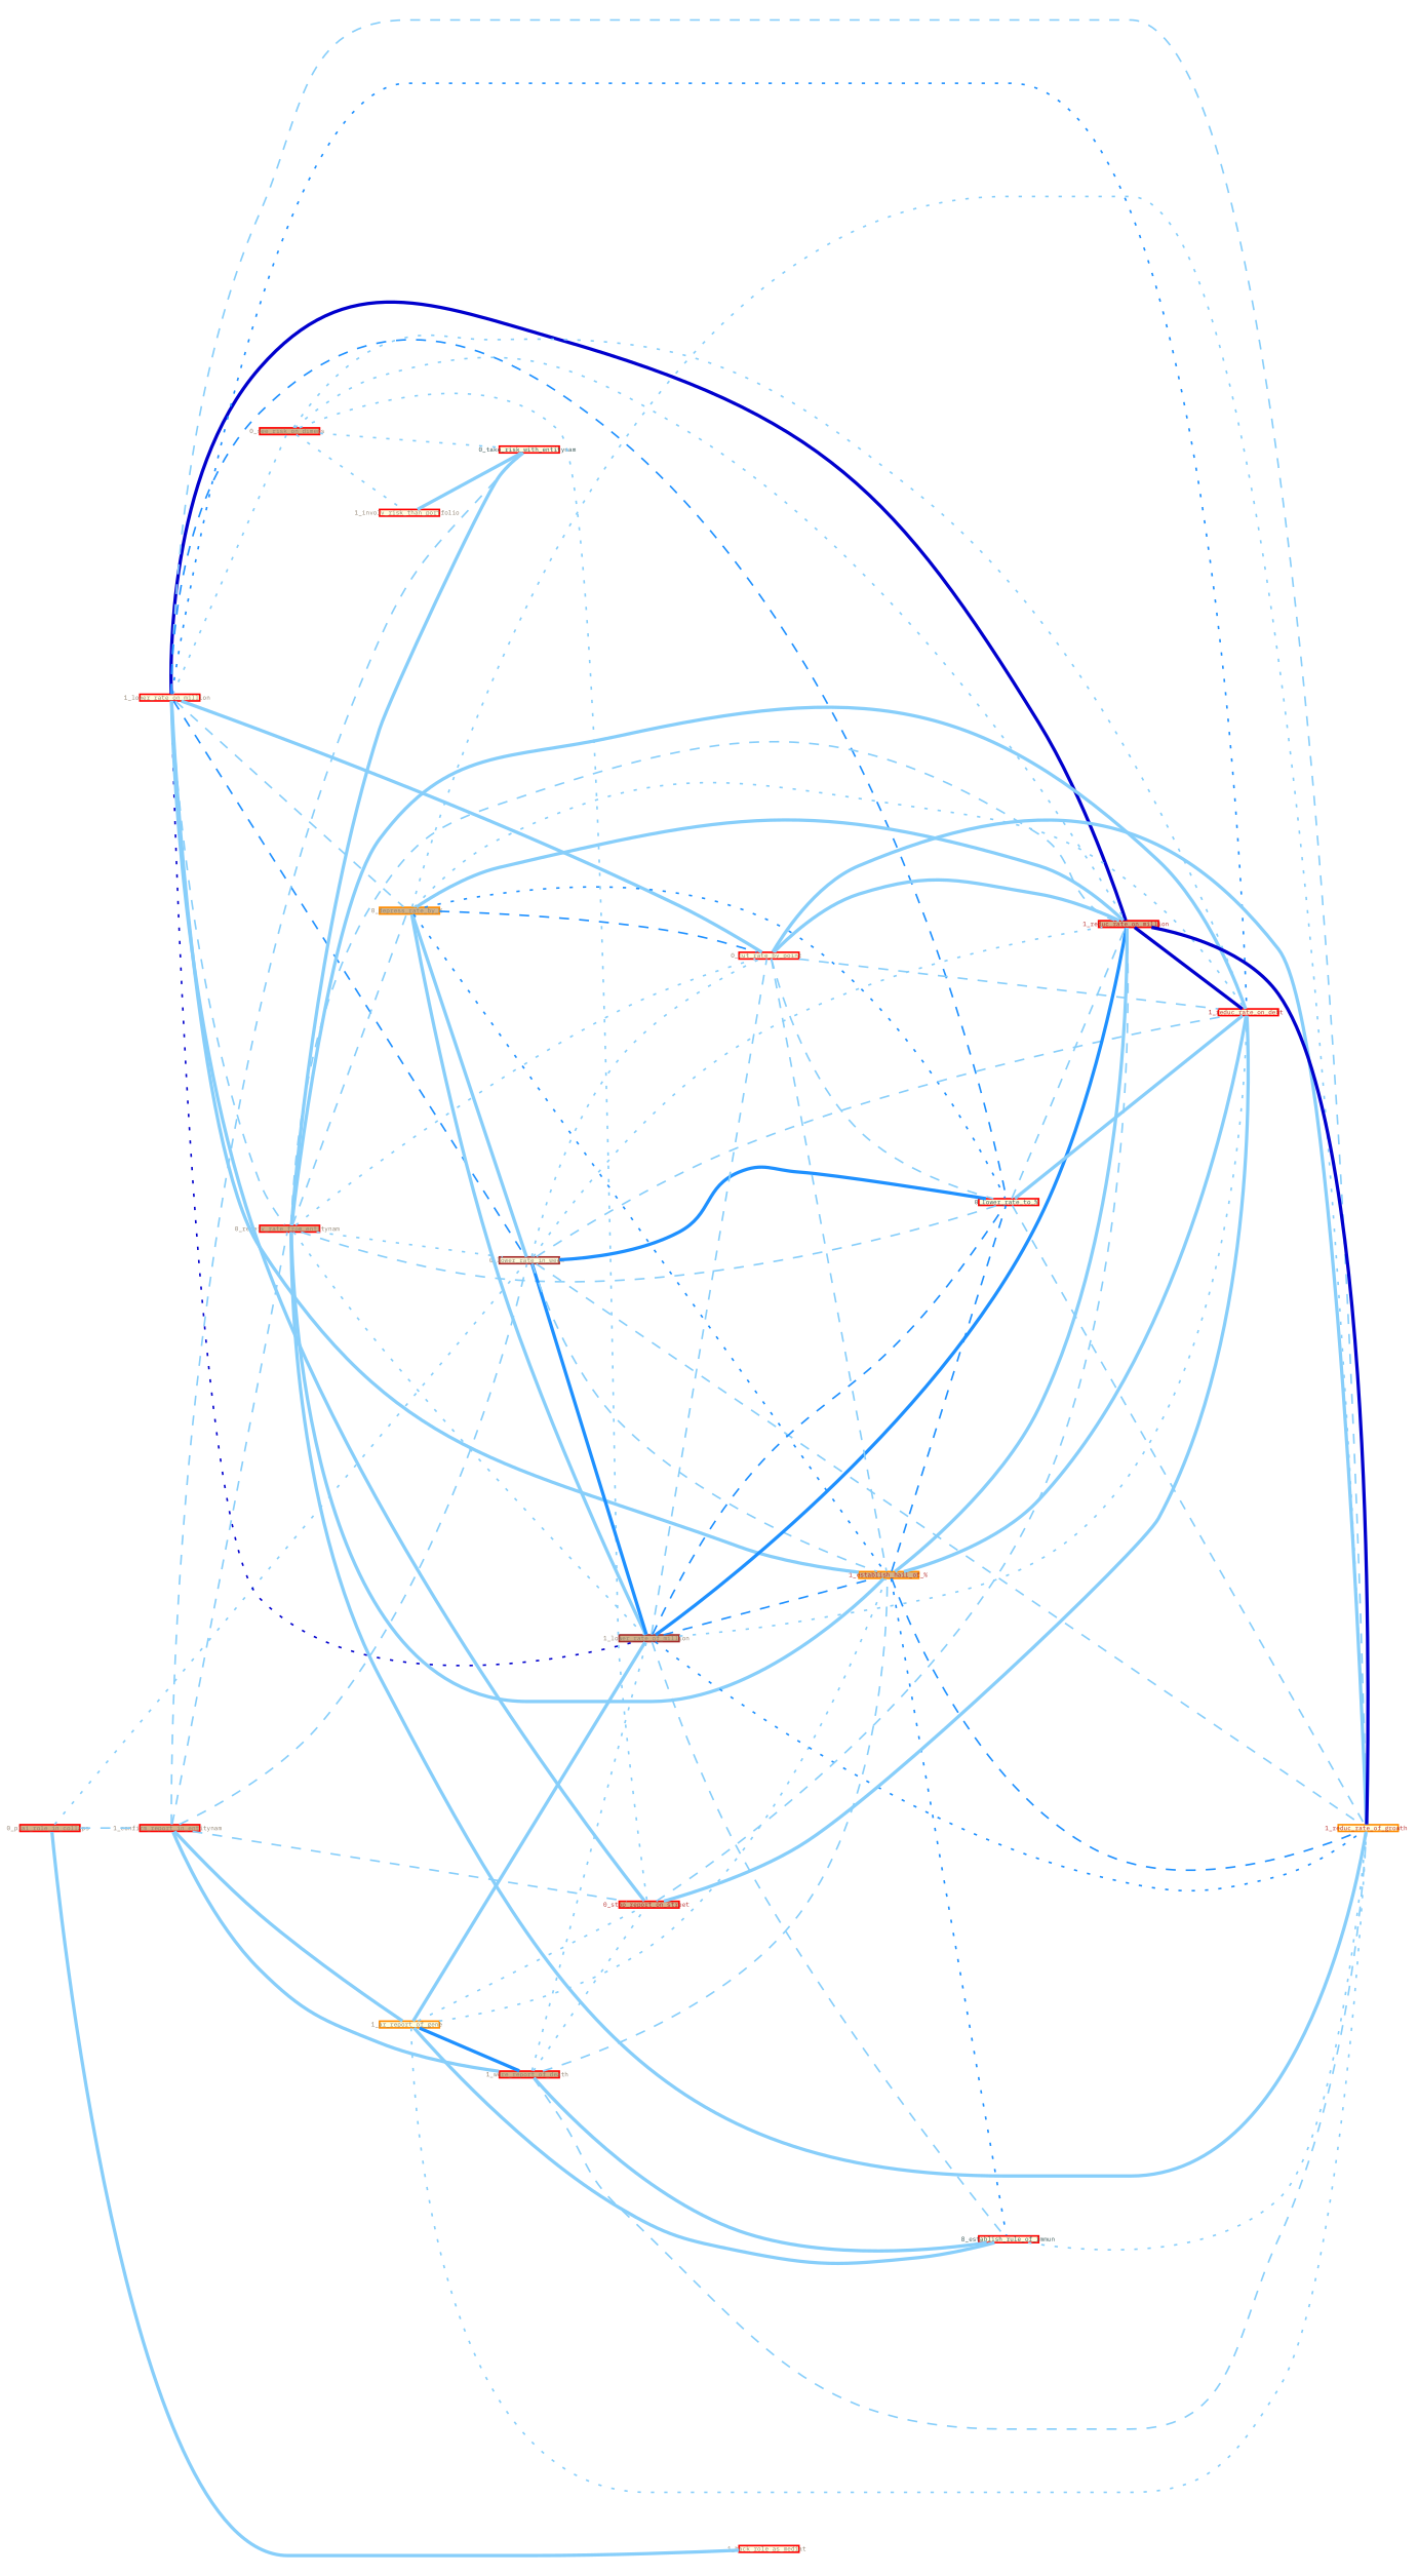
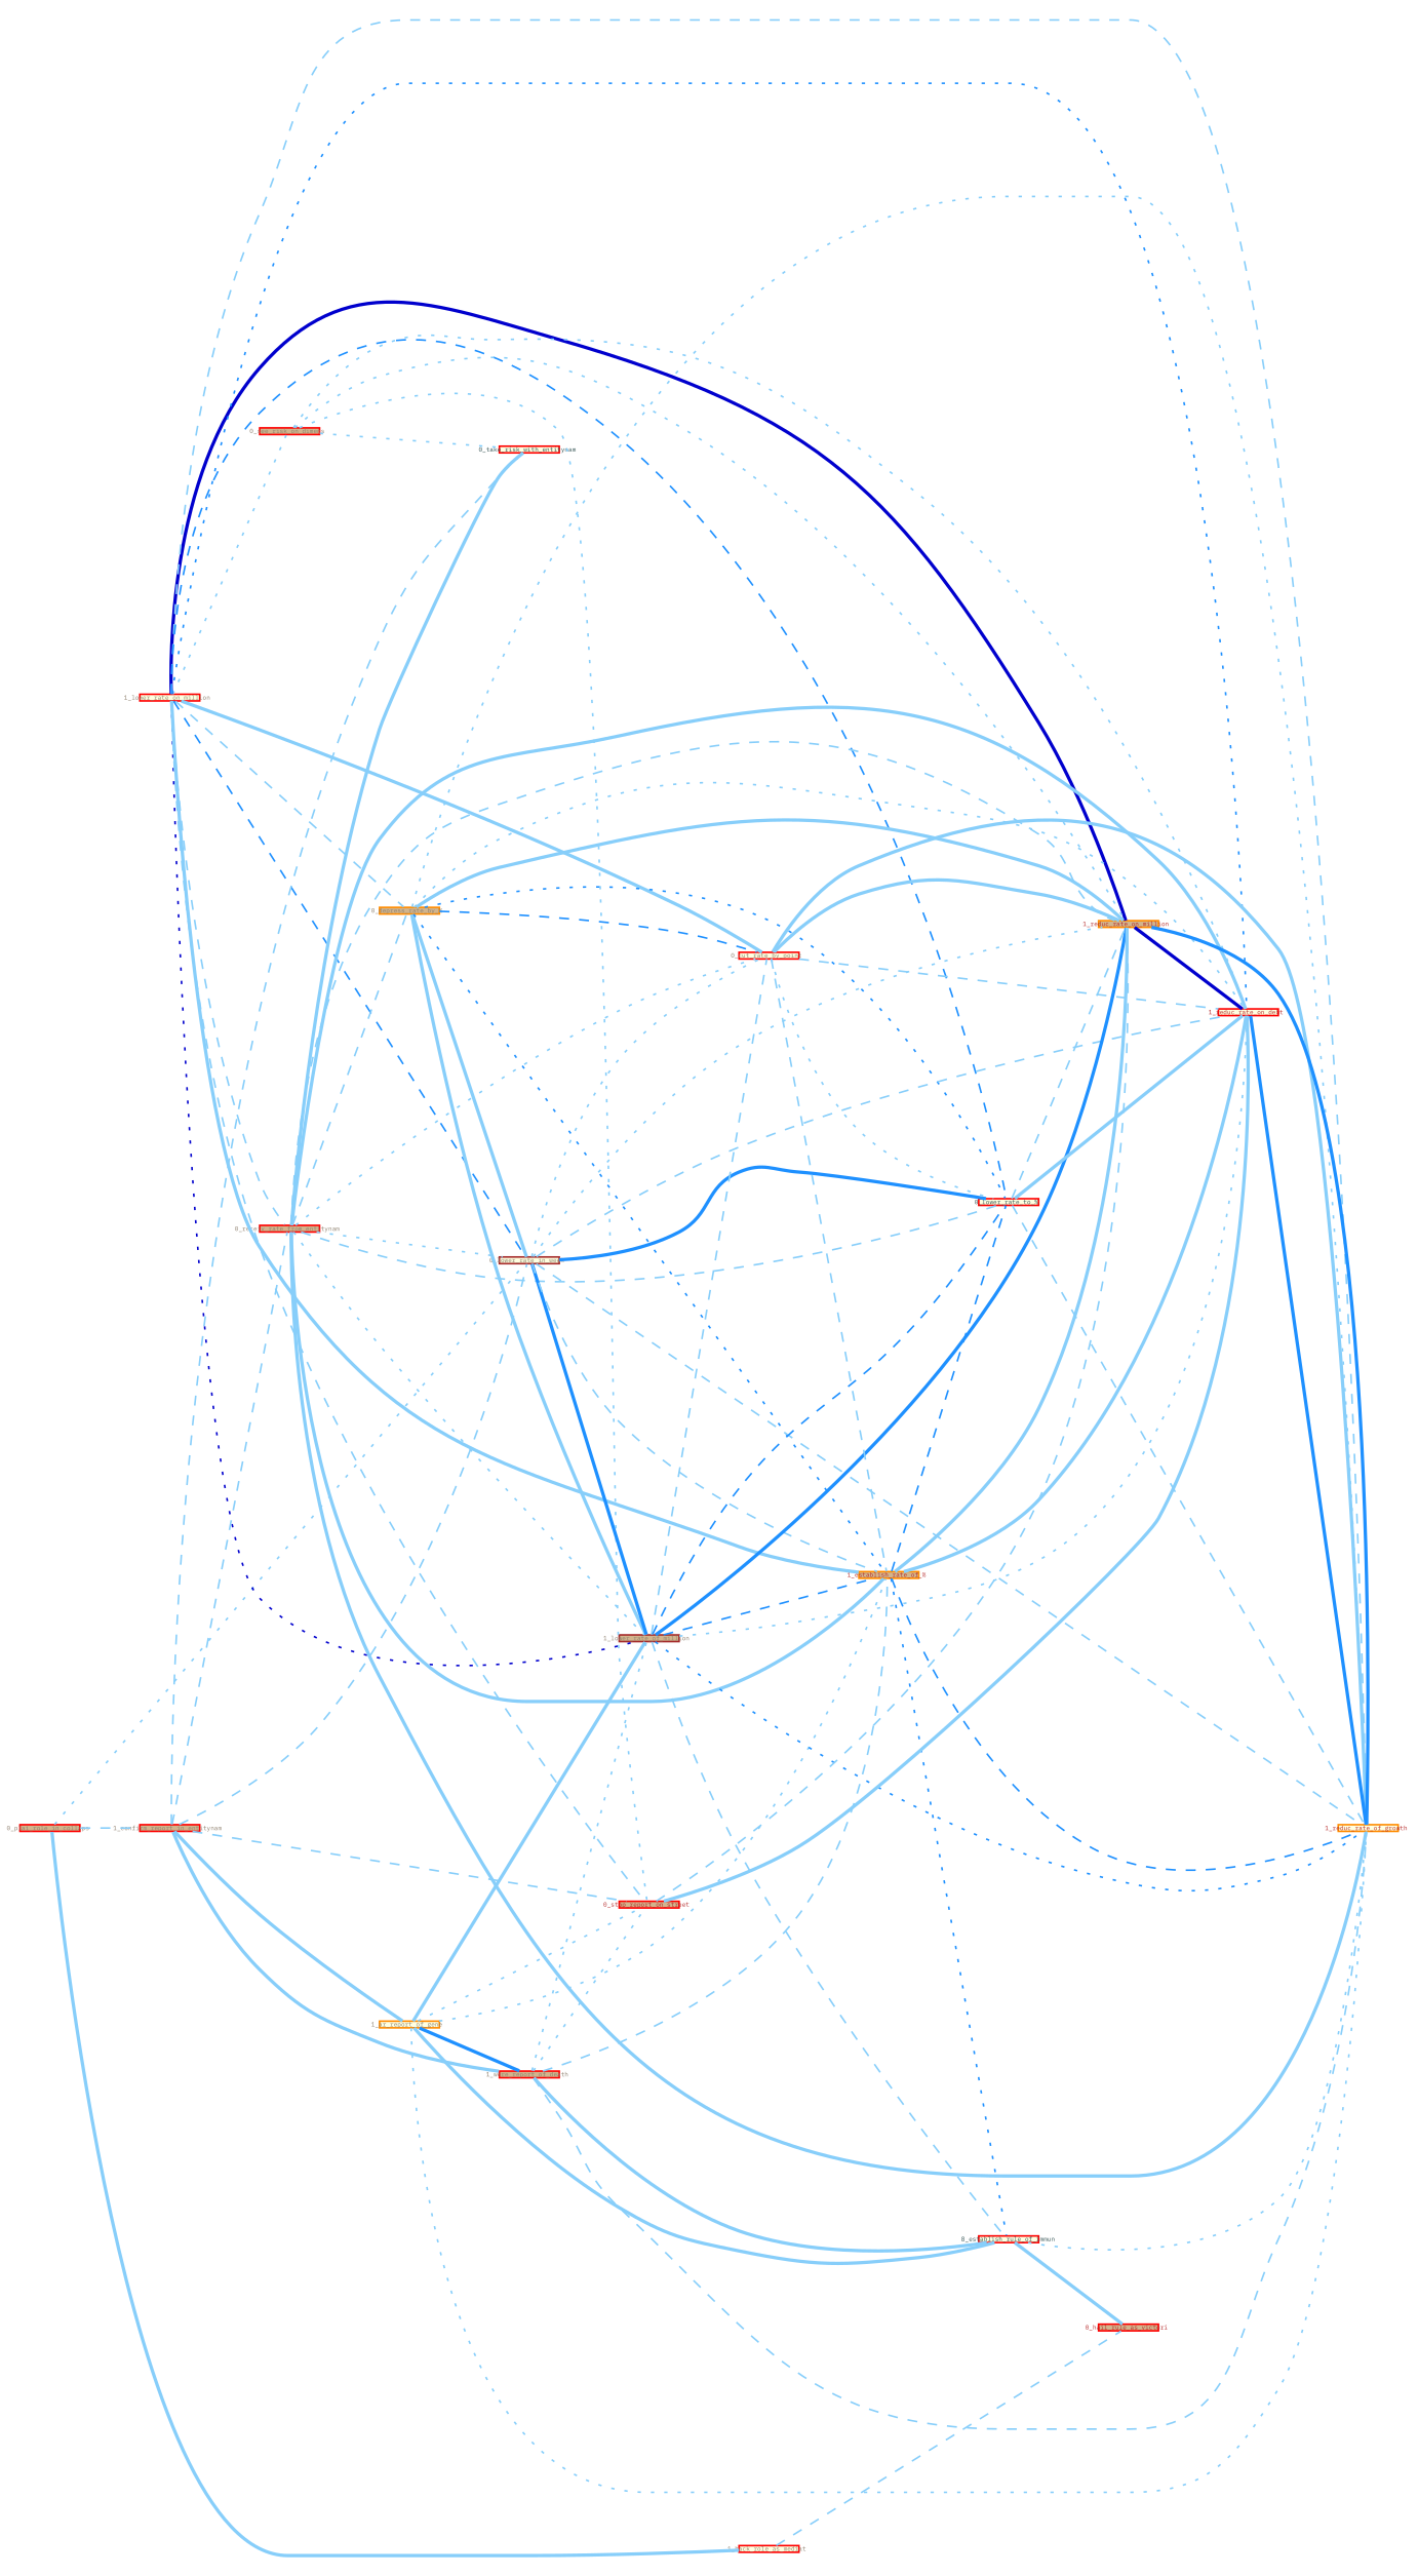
  graph {
    fontname="IBM Plex Mono"
    rankdir=LR
    node [color=red fillcolor=tan fixedsize=true fontcolor="#8b7d6b" fontname="IBM Plex Mono" fontsize=4 shape=polygon style=filled]
    edge [color="#87cefa" fontname="IBM Plex Mono" style=bold w=1]
    "0_plai_role_in_collaps " [height=.06 width=.5]
    "1_lower_rate_on_million " [fillcolor=lightyellow height=.06 width=.5]
    "1_confirm_report_in_entitynam " [height=.06 width=.5]
    "1_ar_report_of_gene " [color=darkorange fillcolor=lightyellow height=.06 width=.5]
    "0_see_risk_on_dimens " [height=.06 width=.5]
    "1_back_role_as_mediat " [fillcolor=lightyellow height=.06 width=.5]
    "0_receiv_rate_from_entitynam " [height=.06 width=.5]
    "0_depress_rate_by_% " [color=darkorange height=.06 width=.5]
    "0_lower_rate_in_week " [color=brown fillcolor=lightyellow height=.06 width=.5]
    "1_were_report_of_death " [height=.06 width=.5]
    "1_lower_rate_of_million " [color=brown height=.06 width=.5]
-   "1_involv_risk_than_portfolio " [fillcolor=lightyellow height=.06 width=.5]
    "0_cut_rate_by_point " [fillcolor=lightyellow height=.06 width=.5]
-   "1_establish_rate_of_% " [color=darkorange fontcolor="#b22222" height=.06 width=.5 label="1_establish_hail_of_%"]
+   "1_establish_rate_of_% " [color=darkorange fontcolor="#b22222" height=.06 width=.5]
    "0_stop_report_on_street " [fontcolor="#b22222" height=.06 width=.5]
-   "1_reduc_rate_on_million " [fontcolor="#b22222" height=.06 width=.5]
+   "0_hail_rule_as_victori " [fontcolor="#b22222" height=.06 width=.5]
+   "1_reduc_rate_on_million " [color=darkorange fontcolor="#b22222" height=.06 width=.5]
    "1_reduc_rate_on_debt " [fillcolor=lightyellow fontcolor="#b22222" height=.06 width=.5]
    "1_reduc_rate_of_growth " [color=darkorange fillcolor=lightyellow fontcolor="#b22222" height=.06 width=.5]
    "0_lower_rate_to_% " [fillcolor=lightyellow fontcolor="#2f4f4f" height=.06 width=.5]
    "0_take_risk_with_entitynam " [fillcolor=lightyellow fontcolor="#2f4f4f" height=.06 width=.5]
    n22 [fillcolor=lightyellow fontcolor="#2f4f4f" height=.06 label="8_establish_rule_of_immun" width=.5]
    subgraph sub_1 {
      "0_plai_role_in_collaps "
      "1_lower_rate_on_million "
      "1_confirm_report_in_entitynam "
      "1_ar_report_of_gene "
      "0_see_risk_on_dimens "
      "1_back_role_as_mediat "
      "0_receiv_rate_from_entitynam "
      "0_depress_rate_by_% "
      "0_lower_rate_in_week "
      "1_were_report_of_death "
      "1_lower_rate_of_million "
-     "1_involv_risk_than_portfolio "
      "0_cut_rate_by_point "
    }
    subgraph sub_2 {
      "1_establish_rate_of_% "
      "0_stop_report_on_street "
+     "0_hail_rule_as_victori "
      "1_reduc_rate_on_million "
      "1_reduc_rate_on_debt "
      "1_reduc_rate_of_growth "
    }
    "0_plai_role_in_collaps " -- "1_confirm_report_in_entitynam " [style=dashed]
    "0_plai_role_in_collaps " -- "1_back_role_as_mediat "
    "0_plai_role_in_collaps " -- "0_lower_rate_in_week " [style=dotted]
    "1_lower_rate_on_million " -- "0_see_risk_on_dimens " [style=dotted]
    "1_lower_rate_on_million " -- "0_receiv_rate_from_entitynam " [style=dashed]
    "1_lower_rate_on_million " -- "0_depress_rate_by_% " [style=dashed]
    "1_lower_rate_on_million " -- "0_lower_rate_in_week " [color="#1e90ff" style=dashed w=2]
    "1_lower_rate_on_million " -- "1_lower_rate_of_million " [color="#0000cd" style=dotted w=3]
    "1_lower_rate_on_million " -- "0_cut_rate_by_point "
    "1_lower_rate_on_million " -- "1_establish_rate_of_% "
-   "1_lower_rate_on_million " -- "0_stop_report_on_street "
+   "1_lower_rate_on_million " -- "0_stop_report_on_street " [style=dashed]
    "1_lower_rate_on_million " -- "1_reduc_rate_on_million " [color="#0000cd" w=3]
    "1_lower_rate_on_million " -- "1_reduc_rate_on_debt " [color="#1e90ff" style=dotted w=2]
    "1_lower_rate_on_million " -- "1_reduc_rate_of_growth " [style=dashed]
    "1_lower_rate_on_million " -- "0_lower_rate_to_% " [color="#1e90ff" style=dashed w=2]
    "1_confirm_report_in_entitynam " -- "1_ar_report_of_gene "
    "1_confirm_report_in_entitynam " -- "0_receiv_rate_from_entitynam " [style=dashed]
    "1_confirm_report_in_entitynam " -- "0_lower_rate_in_week " [style=dashed]
    "1_confirm_report_in_entitynam " -- "1_were_report_of_death "
    "1_confirm_report_in_entitynam " -- "0_stop_report_on_street " [style=dashed]
    "1_confirm_report_in_entitynam " -- "0_take_risk_with_entitynam " [style=dashed]
    "1_ar_report_of_gene " -- "1_were_report_of_death " [color="#1e90ff" w=2]
    "1_ar_report_of_gene " -- "1_lower_rate_of_million "
    "1_ar_report_of_gene " -- "1_establish_rate_of_% " [style=dotted]
    "1_ar_report_of_gene " -- "0_stop_report_on_street " [style=dotted]
    "1_ar_report_of_gene " -- "1_reduc_rate_of_growth " [style=dotted]
    "1_ar_report_of_gene " -- n22
-   "0_see_risk_on_dimens " -- "1_involv_risk_than_portfolio " [style=dotted]
    "0_see_risk_on_dimens " -- "0_stop_report_on_street " [style=dotted]
    "0_see_risk_on_dimens " -- "1_reduc_rate_on_million " [style=dotted]
    "0_see_risk_on_dimens " -- "1_reduc_rate_on_debt " [style=dotted]
    "0_see_risk_on_dimens " -- "0_take_risk_with_entitynam " [style=dotted]
+   "1_back_role_as_mediat " -- "0_hail_rule_as_victori " [style=dashed]
    "0_receiv_rate_from_entitynam " -- "0_depress_rate_by_% " [style=dashed]
    "0_receiv_rate_from_entitynam " -- "0_lower_rate_in_week " [style=dotted]
    "0_receiv_rate_from_entitynam " -- "1_lower_rate_of_million " [style=dotted]
    "0_receiv_rate_from_entitynam " -- "0_cut_rate_by_point " [style=dotted]
    "0_receiv_rate_from_entitynam " -- "1_establish_rate_of_% "
    "0_receiv_rate_from_entitynam " -- "1_reduc_rate_on_million " [style=dashed]
    "0_receiv_rate_from_entitynam " -- "1_reduc_rate_on_debt "
    "0_receiv_rate_from_entitynam " -- "1_reduc_rate_of_growth "
    "0_receiv_rate_from_entitynam " -- "0_lower_rate_to_% " [style=dashed]
    "0_receiv_rate_from_entitynam " -- "0_take_risk_with_entitynam "
    "0_depress_rate_by_% " -- "0_lower_rate_in_week "
    "0_depress_rate_by_% " -- "1_lower_rate_of_million "
    "0_depress_rate_by_% " -- "0_cut_rate_by_point " [color="#1e90ff" style=dashed w=2]
    "0_depress_rate_by_% " -- "1_establish_rate_of_% " [color="#1e90ff" style=dotted w=2]
    "0_depress_rate_by_% " -- "1_reduc_rate_on_million "
    "0_depress_rate_by_% " -- "1_reduc_rate_on_debt " [style=dotted]
    "0_depress_rate_by_% " -- "1_reduc_rate_of_growth " [style=dotted]
    "0_depress_rate_by_% " -- "0_lower_rate_to_% " [color="#1e90ff" style=dotted w=2]
    "0_lower_rate_in_week " -- "1_lower_rate_of_million " [color="#1e90ff" w=2]
    "0_lower_rate_in_week " -- "0_cut_rate_by_point " [style=dotted]
    "0_lower_rate_in_week " -- "1_establish_rate_of_% " [style=dashed]
    "0_lower_rate_in_week " -- "1_reduc_rate_on_million " [style=dotted]
    "0_lower_rate_in_week " -- "1_reduc_rate_on_debt " [style=dashed]
    "0_lower_rate_in_week " -- "1_reduc_rate_of_growth " [style=dashed]
    "0_lower_rate_in_week " -- "0_lower_rate_to_% " [color="#1e90ff" w=2]
    "1_were_report_of_death " -- "1_lower_rate_of_million " [style=dotted]
    "1_were_report_of_death " -- "1_establish_rate_of_% " [style=dashed]
    "1_were_report_of_death " -- "0_stop_report_on_street " [style=dotted]
    "1_were_report_of_death " -- "1_reduc_rate_of_growth " [style=dashed]
    "1_were_report_of_death " -- n22
    "1_lower_rate_of_million " -- "0_cut_rate_by_point " [style=dashed]
    "1_lower_rate_of_million " -- "1_establish_rate_of_% " [color="#1e90ff" style=dashed w=2]
    "1_lower_rate_of_million " -- "1_reduc_rate_on_million " [color="#1e90ff" w=2]
    "1_lower_rate_of_million " -- "1_reduc_rate_on_debt " [style=dotted]
    "1_lower_rate_of_million " -- "1_reduc_rate_of_growth " [color="#1e90ff" style=dotted w=2]
    "1_lower_rate_of_million " -- "0_lower_rate_to_% " [color="#1e90ff" style=dashed w=2]
    "1_lower_rate_of_million " -- n22 [style=dashed]
-   "1_involv_risk_than_portfolio " -- "0_take_risk_with_entitynam "
    "0_cut_rate_by_point " -- "1_establish_rate_of_% " [style=dashed]
    "0_cut_rate_by_point " -- "1_reduc_rate_on_million "
    "0_cut_rate_by_point " -- "1_reduc_rate_on_debt " [style=dashed]
    "0_cut_rate_by_point " -- "1_reduc_rate_of_growth "
-   "0_cut_rate_by_point " -- "0_lower_rate_to_% " [style=dashed]
+   "0_cut_rate_by_point " -- "0_lower_rate_to_% " [style=dotted]
    "1_establish_rate_of_% " -- "1_reduc_rate_on_million "
    "1_establish_rate_of_% " -- "1_reduc_rate_on_debt "
    "1_establish_rate_of_% " -- "1_reduc_rate_of_growth " [color="#1e90ff" style=dashed w=2]
    "1_establish_rate_of_% " -- "0_lower_rate_to_% " [color="#1e90ff" style=dashed w=2]
    "1_establish_rate_of_% " -- n22 [color="#1e90ff" style=dotted w=2]
    "0_stop_report_on_street " -- "1_reduc_rate_on_million " [style=dashed]
    "0_stop_report_on_street " -- "1_reduc_rate_on_debt "
    "1_reduc_rate_on_million " -- "1_reduc_rate_on_debt " [color="#0000cd" w=3]
-   "1_reduc_rate_on_million " -- "1_reduc_rate_of_growth " [color="#0000cd" w=2]
+   "1_reduc_rate_on_million " -- "1_reduc_rate_of_growth " [color="#1e90ff" w=2]
+   "1_reduc_rate_on_debt " -- "1_reduc_rate_of_growth " [color="#1e90ff" w=2]
    "0_lower_rate_to_% " -- "1_reduc_rate_on_million " [style=dashed]
    "0_lower_rate_to_% " -- "1_reduc_rate_on_debt "
    "0_lower_rate_to_% " -- "1_reduc_rate_of_growth " [style=dashed]
+   n22 -- "0_hail_rule_as_victori "
    n22 -- "1_reduc_rate_of_growth " [style=dotted]
  }
